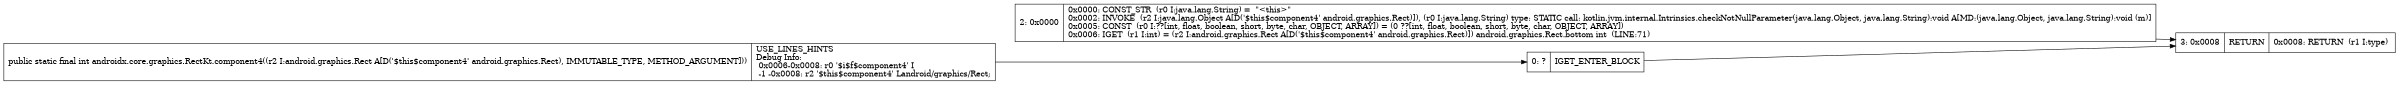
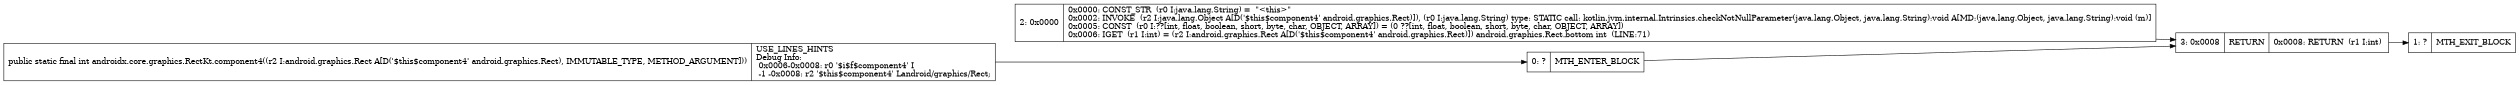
  digraph {
    rankdir=LR
    node [shape=record]
-   n1 [label="{0\:\ ?|IGET_ENTER_BLOCK\l}"]
-   n2 [label="{3\:\ 0x0008|RETURN\l|0x0008: RETURN  (r1 I:type) \l}"]
+   n1 [label="{0\:\ ?|MTH_ENTER_BLOCK\l}"]
+   n2 [label="{3\:\ 0x0008|RETURN\l|0x0008: RETURN  (r1 I:int) \l}"]
    n3 [label="{2\:\ 0x0000|0x0000: CONST_STR  (r0 I:java.lang.String) =  \"\<this\>\" \l0x0002: INVOKE  (r2 I:java.lang.Object A[D('$this$component4' android.graphics.Rect)]), (r0 I:java.lang.String) type: STATIC call: kotlin.jvm.internal.Intrinsics.checkNotNullParameter(java.lang.Object, java.lang.String):void A[MD:(java.lang.Object, java.lang.String):void (m)]\l0x0005: CONST  (r0 I:??[int, float, boolean, short, byte, char, OBJECT, ARRAY]) = (0 ??[int, float, boolean, short, byte, char, OBJECT, ARRAY]) \l0x0006: IGET  (r1 I:int) = (r2 I:android.graphics.Rect A[D('$this$component4' android.graphics.Rect)]) android.graphics.Rect.bottom int  (LINE:71)\l}"]
+   n4 [label="{1\:\ ?|MTH_EXIT_BLOCK\l}"]
    n5 [label="{public static final int androidx.core.graphics.RectKt.component4((r2 I:android.graphics.Rect A[D('$this$component4' android.graphics.Rect), IMMUTABLE_TYPE, METHOD_ARGUMENT]))  | USE_LINES_HINTS\lDebug Info:\l  0x0006\-0x0008: r0 '$i$f$component4' I\l  \-1 \-0x0008: r2 '$this$component4' Landroid\/graphics\/Rect;\l}"]
    n1 -> n2
+   n2 -> n4
    n3 -> n2
    n5 -> n1
  }
